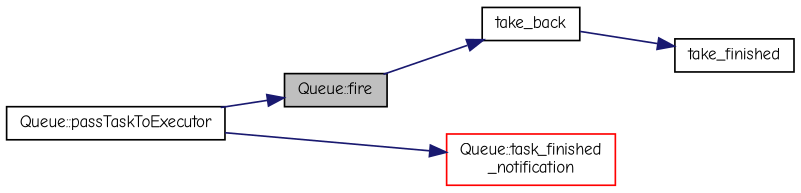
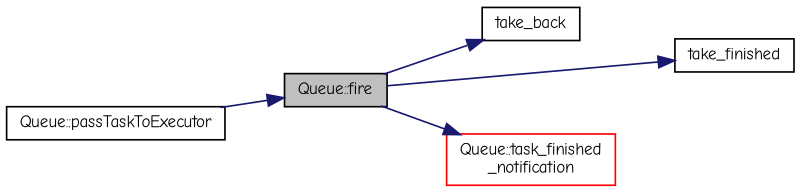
  digraph {
    fontname="Comic Neue"
    rankdir=LR
    node [color=black fillcolor=white fontname="Comic Neue" fontsize=10 shape=record style=filled]
    edge [color=midnightblue fontname="Comic Neue" fontsize=10 labelfontname=Helvetica labelfontsize=10 style=solid]
    n1 [fillcolor=grey75 fontcolor=black height=0.2 label="Queue::fire" width=0.4]
    n2 [height=0.2 label=take_back width=0.4]
    n3 [height=0.2 label=take_finished width=0.4]
    n4 [color=red height=0.2 label="Queue::task_finished\l_notification" width=0.4]
    n5 [height=0.2 label="Queue::passTaskToExecutor" width=0.4]
    n1 -> n2
-   n2 -> n3
-   n5 -> n4
+   n1 -> n3
+   n1 -> n4
    n5 -> n1
  }
